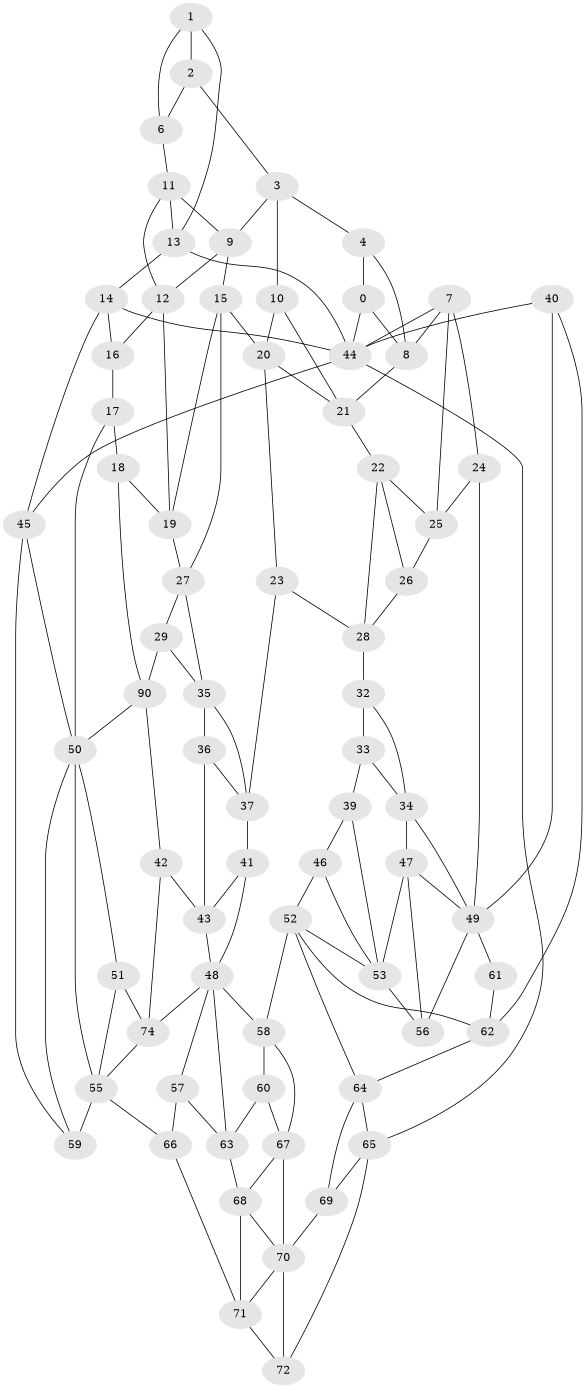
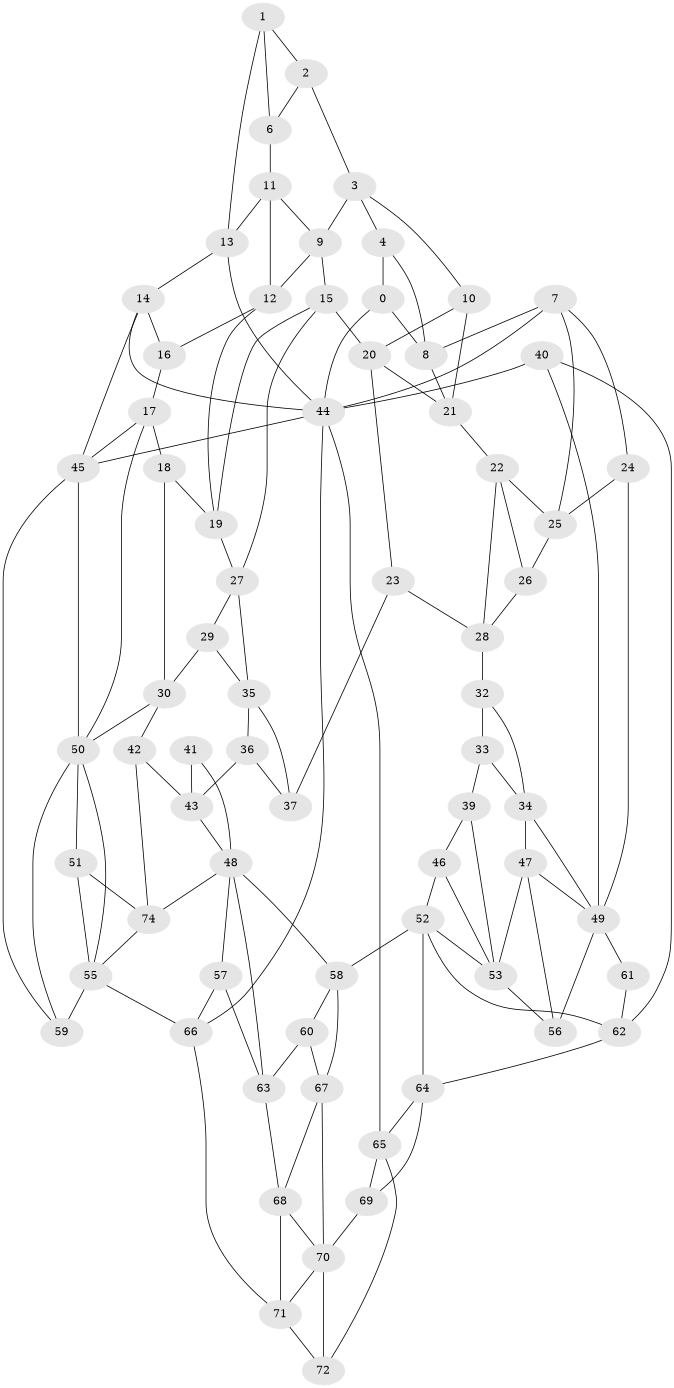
  graph {
    node [color=gray90 style=filled]
    edge [weight=1.0]
    1
    2
    6
    13
    3
    11
    44
    14
    4
    9
    10
    n12 [label=0]
    8
    12
    15
    21
    20
    45
    65
    66
    7
    24
    25
    49
    26
    22
    16
    19
    27
    23
    17
    50
    59
    29
    35
    18
-   30 [label=90]
+   30
    51
    55
    42
    28
    37
    32
    41
    56
    61
    36
    33
    34
    43
    n51 [label=74]
    39
    46
    53
    47
    48
    52
    62
    58
    64
    40
    57
    63
    69
    72
    71
    60
    67
    68
    70
    1 -- 2
    1 -- 6
    1 -- 13
    2 -- 6
    2 -- 3
    6 -- 11
    13 -- 44
    13 -- 14
    3 -- 4
    3 -- 9
    3 -- 10
    11 -- 13
    11 -- 9
    11 -- 12
    44 -- 45
    44 -- 65
+   44 -- 66
    14 -- 44
    14 -- 45
    14 -- 16
    4 -- n12
    4 -- 8
    9 -- 12
    9 -- 15
    10 -- 21
    10 -- 20
    n12 -- 44
    n12 -- 8
    8 -- 21
    12 -- 16
    12 -- 19
    15 -- 20
    15 -- 19
    15 -- 27
    21 -- 22
    20 -- 21
    20 -- 23
    45 -- 50
    45 -- 59
    65 -- 69
    65 -- 72
    66 -- 71
    7 -- 44
    7 -- 8
    7 -- 24
    7 -- 25
    24 -- 25
    24 -- 49
    25 -- 26
    49 -- 56
    49 -- 61
    26 -- 28
    22 -- 25
    22 -- 26
    22 -- 28
    16 -- 17
    19 -- 27
    27 -- 29
    27 -- 35
    23 -- 28
    23 -- 37
+   17 -- 45
    17 -- 50
    17 -- 18
    50 -- 59
    50 -- 51
    50 -- 55
    29 -- 35
    29 -- 30
    35 -- 37
    35 -- 36
    18 -- 19
    18 -- 30
    30 -- 50
    30 -- 42
    51 -- 55
    51 -- n51 [weight=3.0]
    55 -- 66
    55 -- 59 [weight=2.0]
    42 -- 43 [weight=2.0]
    42 -- n51
    28 -- 32
-   37 -- 41
    32 -- 33
    32 -- 34
    41 -- 43
    41 -- 48
    61 -- 62
    36 -- 37
    36 -- 43
    33 -- 34
    33 -- 39
    34 -- 49
    34 -- 47
    43 -- 48
    n51 -- 55
    39 -- 46
    39 -- 53
    46 -- 53
    46 -- 52
    53 -- 56
    47 -- 49
    47 -- 56
    47 -- 53
    48 -- n51
    48 -- 58
    48 -- 57
    48 -- 63
    52 -- 53
    52 -- 62
    52 -- 58
    52 -- 64
    62 -- 64
    58 -- 60
    58 -- 67
    64 -- 65
    64 -- 69
    40 -- 44
    40 -- 49
    40 -- 62
    57 -- 66
    57 -- 63
    63 -- 68
    69 -- 70
    71 -- 72
    60 -- 63
    60 -- 67
    67 -- 68
    67 -- 70
    68 -- 71
    68 -- 70
    70 -- 72
    70 -- 71
  }
